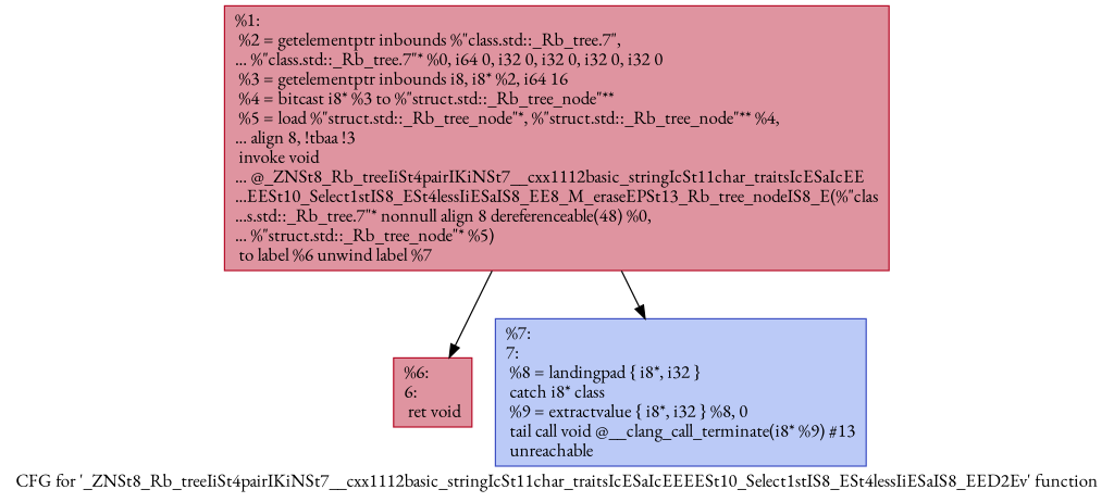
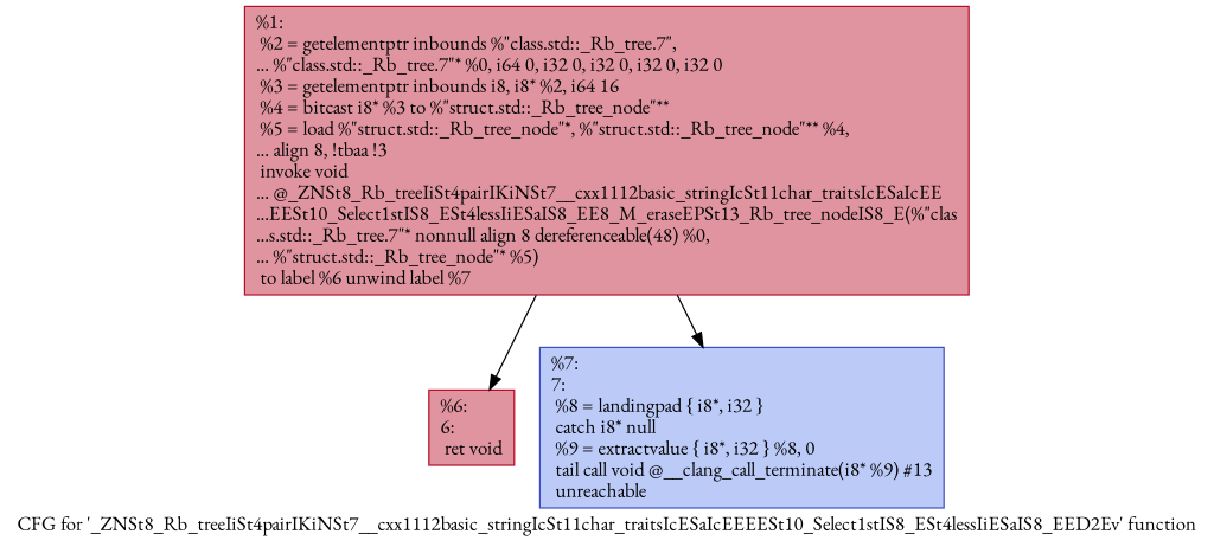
  digraph {
    label="CFG for '_ZNSt8_Rb_treeIiSt4pairIKiNSt7__cxx1112basic_stringIcSt11char_traitsIcESaIcEEEESt10_Select1stIS8_ESt4lessIiESaIS8_EED2Ev' function"
    fontname="EB Garamond"
    node [color="#b70d28ff" fillcolor="#b70d2870" shape=record style=filled fontname="EB Garamond"]
    edge [fontname="EB Garamond"]
    n1 [label="{%1:\l  %2 = getelementptr inbounds %\"class.std::_Rb_tree.7\",\l... %\"class.std::_Rb_tree.7\"* %0, i64 0, i32 0, i32 0, i32 0, i32 0\l  %3 = getelementptr inbounds i8, i8* %2, i64 16\l  %4 = bitcast i8* %3 to %\"struct.std::_Rb_tree_node\"**\l  %5 = load %\"struct.std::_Rb_tree_node\"*, %\"struct.std::_Rb_tree_node\"** %4,\l... align 8, !tbaa !3\l  invoke void\l... @_ZNSt8_Rb_treeIiSt4pairIKiNSt7__cxx1112basic_stringIcSt11char_traitsIcESaIcEE\l...EESt10_Select1stIS8_ESt4lessIiESaIS8_EE8_M_eraseEPSt13_Rb_tree_nodeIS8_E(%\"clas\l...s.std::_Rb_tree.7\"* nonnull align 8 dereferenceable(48) %0,\l... %\"struct.std::_Rb_tree_node\"* %5)\l          to label %6 unwind label %7\l}"]
    n2 [label="{%6:\l6:                                                \l  ret void\l}"]
-   n3 [color="#3d50c3ff" fillcolor="#6687ed70" label="{%7:\l7:                                                \l  %8 = landingpad \{ i8*, i32 \}\l          catch i8* class\l  %9 = extractvalue \{ i8*, i32 \} %8, 0\l  tail call void @__clang_call_terminate(i8* %9) #13\l  unreachable\l}"]
+   n3 [color="#3d50c3ff" fillcolor="#6687ed70" label="{%7:\l7:                                                \l  %8 = landingpad \{ i8*, i32 \}\l          catch i8* null\l  %9 = extractvalue \{ i8*, i32 \} %8, 0\l  tail call void @__clang_call_terminate(i8* %9) #13\l  unreachable\l}"]
    n1 -> n2
    n1 -> n3
  }
